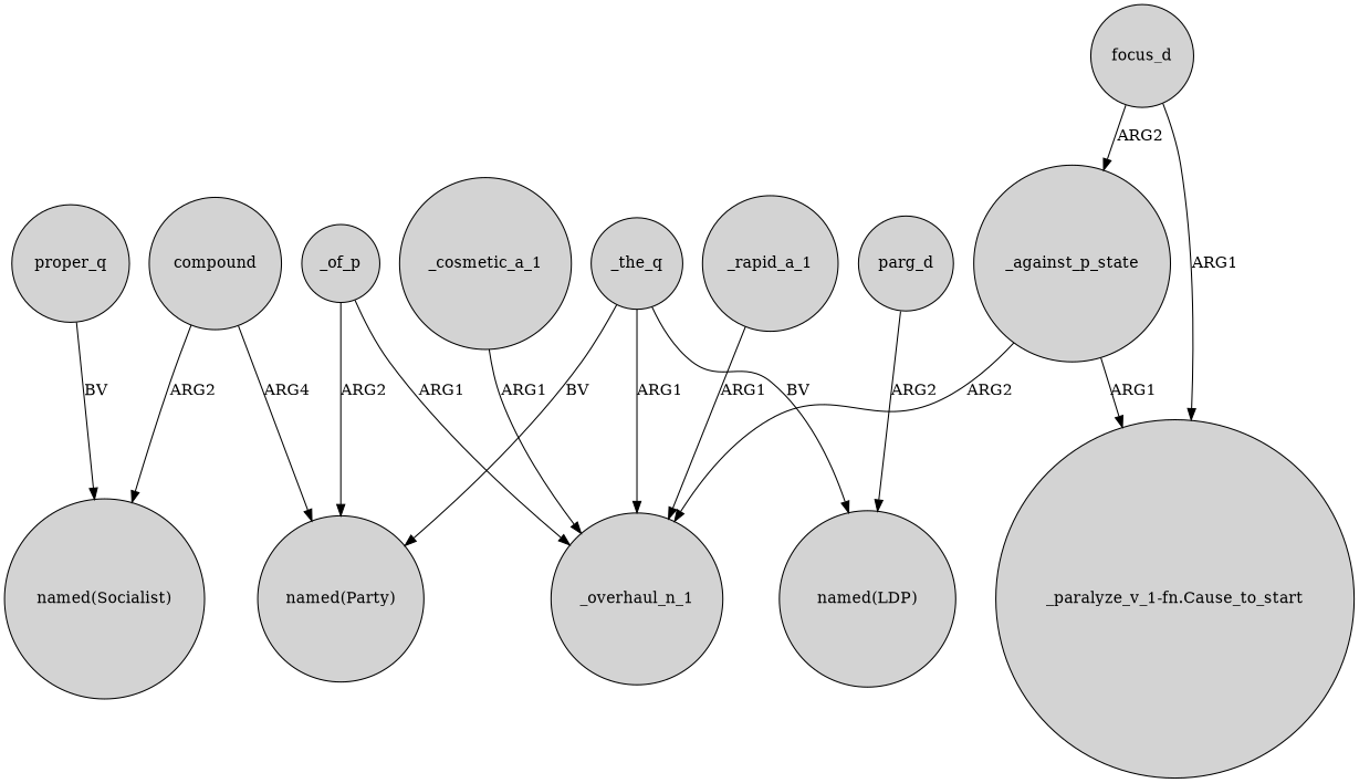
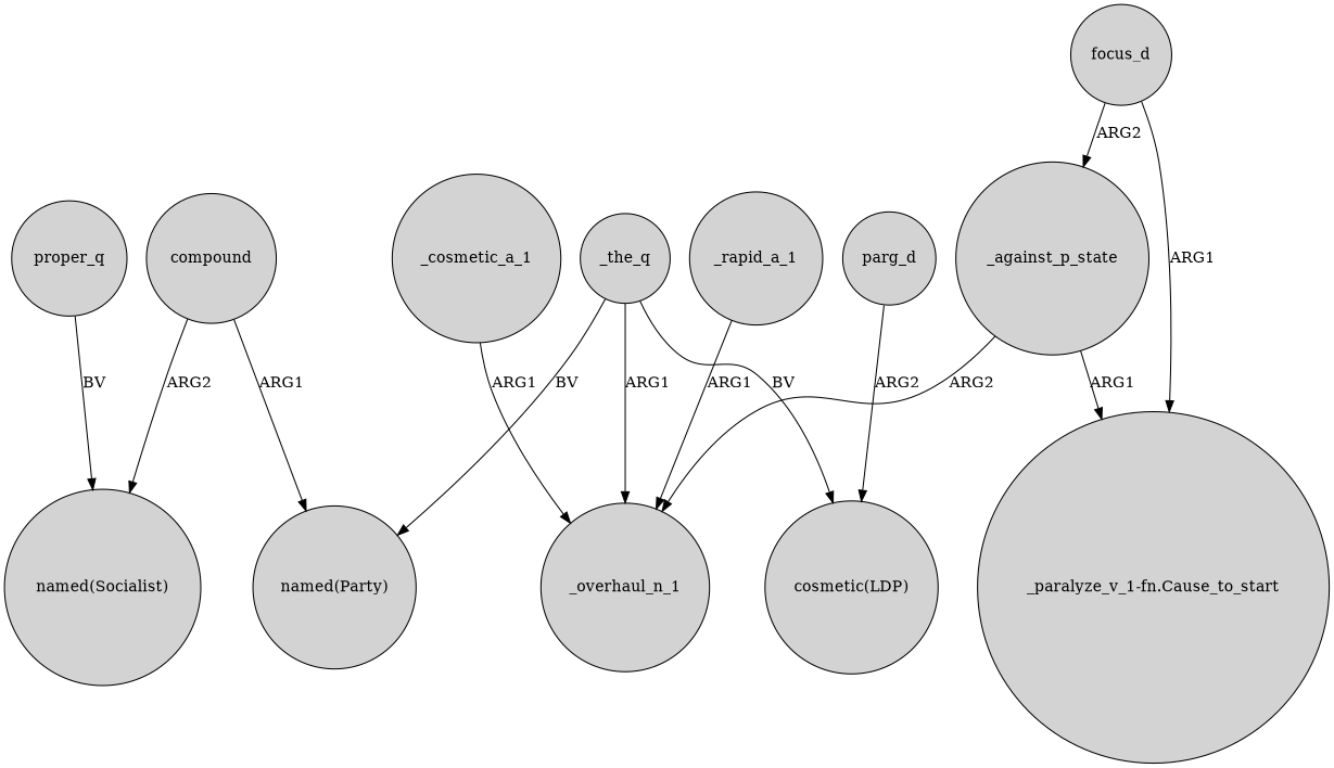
  digraph {
    node [shape=circle style=filled]
    _the_q
    "named(Party)"
-   "named(LDP)"
+   "named(LDP)" [label="cosmetic(LDP)"]
    _overhaul_n_1
    compound
    "named(Socialist)"
-   _of_p
    focus_d
    "_paralyze_v_1-fn.Cause_to_start"
    _against_p_state
    _cosmetic_a_1
    proper_q
    parg_d
    _rapid_a_1
    _the_q -> "named(Party)" [label=BV]
    _the_q -> "named(LDP)" [label=BV]
    _the_q -> _overhaul_n_1 [label=ARG1]
-   compound -> "named(Party)" [label=ARG4]
+   compound -> "named(Party)" [label=ARG1]
    compound -> "named(Socialist)" [label=ARG2]
-   _of_p -> "named(Party)" [label=ARG2]
-   _of_p -> _overhaul_n_1 [label=ARG1]
    focus_d -> "_paralyze_v_1-fn.Cause_to_start" [label=ARG1]
    focus_d -> _against_p_state [label=ARG2]
    _against_p_state -> _overhaul_n_1 [label=ARG2]
    _against_p_state -> "_paralyze_v_1-fn.Cause_to_start" [label=ARG1]
    _cosmetic_a_1 -> _overhaul_n_1 [label=ARG1]
    proper_q -> "named(Socialist)" [label=BV]
    parg_d -> "named(LDP)" [label=ARG2]
    _rapid_a_1 -> _overhaul_n_1 [label=ARG1]
  }
